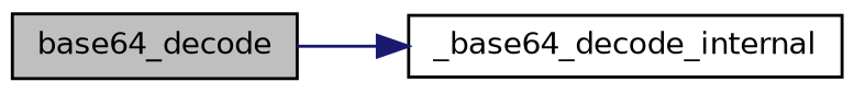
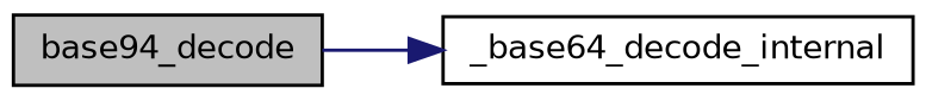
  digraph {
    rankdir=LR
    node [color=black fontname=Helvetica fontsize=10 shape=record style=filled]
-   n1 [fillcolor=grey75 fontcolor=black height=0.2 label=base64_decode width=0.4]
+   n1 [fillcolor=grey75 fontcolor=black height=0.2 label=base94_decode width=0.4]
    n2 [fillcolor=white height=0.2 label=_base64_decode_internal width=0.4]
    n1 -> n2 [color=midnightblue fontname=Helvetica fontsize=10 labelfontname=Helvetica labelfontsize=10 style=solid]
  }
